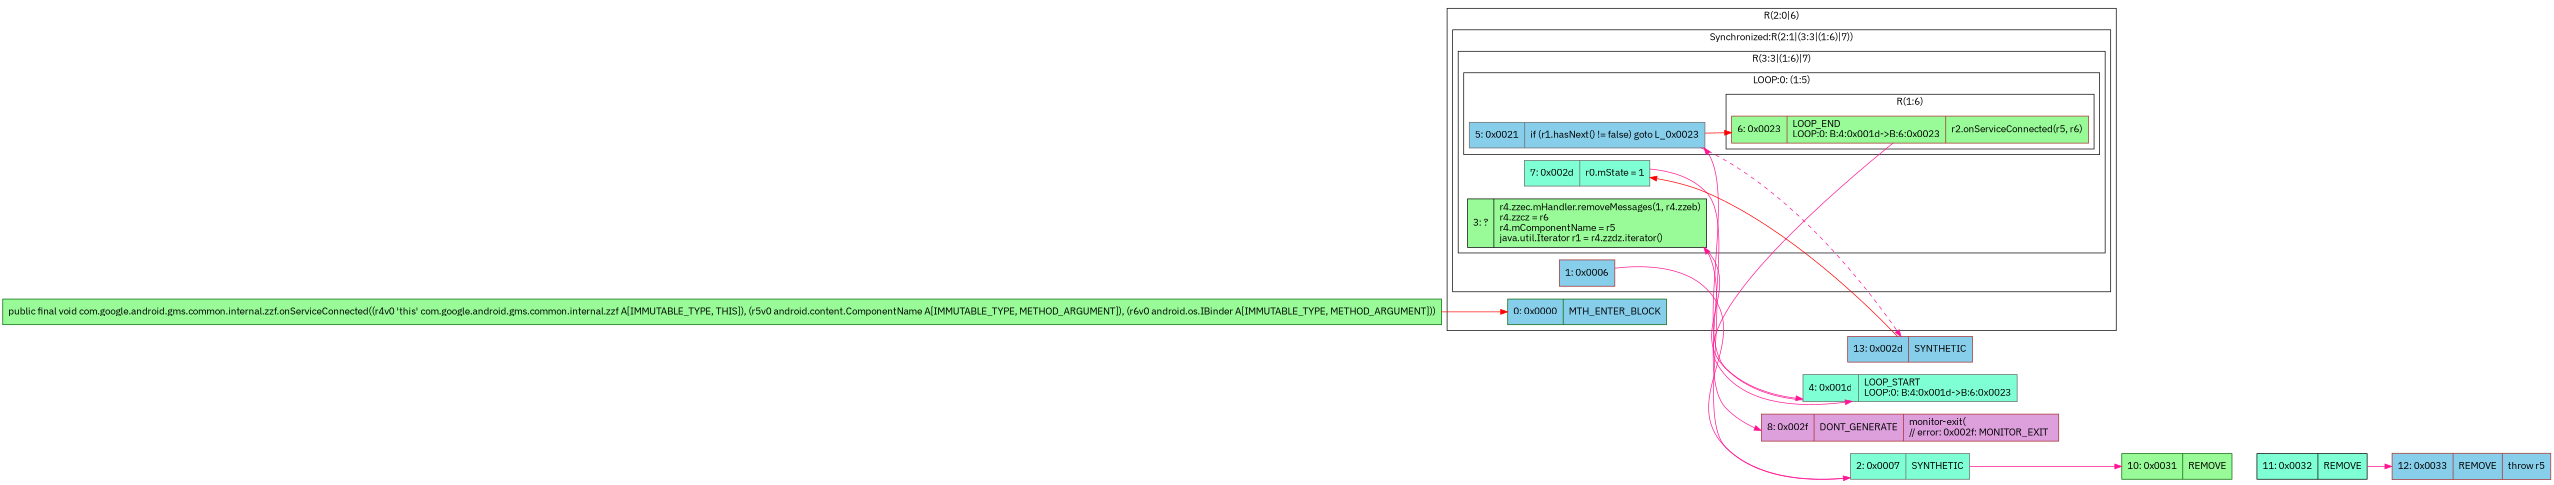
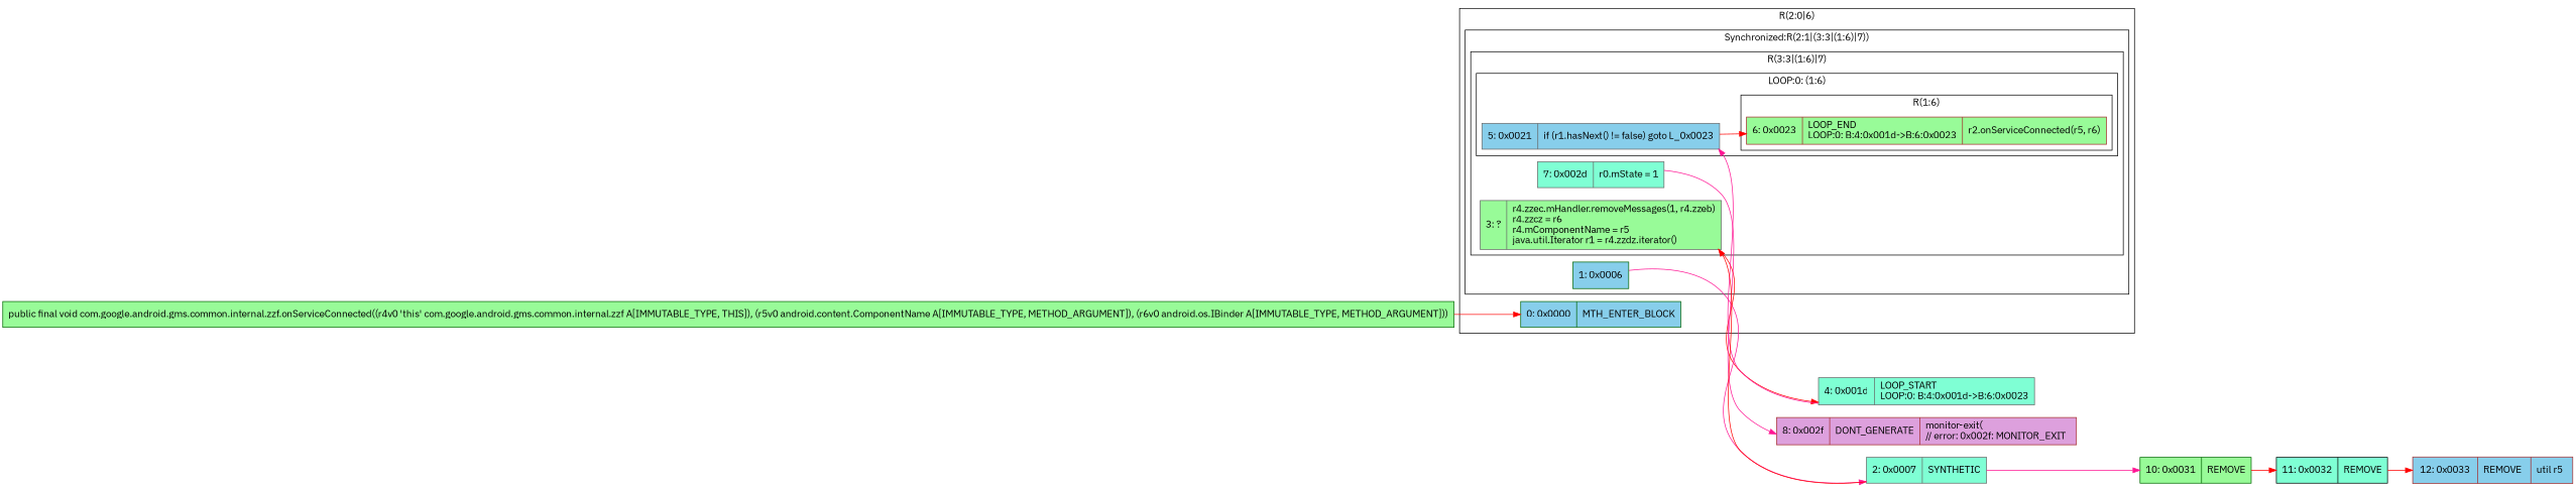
  digraph {
    fontname="IBM Plex Sans"
    rankdir=LR
    node [color=brown fillcolor=skyblue fontname="IBM Plex Sans" shape=record style=filled]
    edge [color=red fontname="IBM Plex Sans"]
    n1 [fillcolor=palegreen label="{6\:\ 0x0023|LOOP_END\lLOOP:0: B:4:0x001d\-\>B:6:0x0023\l|r2.onServiceConnected(r5, r6)\l}"]
    n2 [color=gray40 label="{5\:\ 0x0021|if (r1.hasNext() != false) goto L_0x0023\l}"]
-   n3 [color=black fillcolor=palegreen label="{3\:\ ?|r4.zzec.mHandler.removeMessages(1, r4.zzeb)\lr4.zzcz = r6\lr4.mComponentName = r5\ljava.util.Iterator r1 = r4.zzdz.iterator()\l}"]
+   n3 [color=gray40 fillcolor=palegreen label="{3\:\ ?|r4.zzec.mHandler.removeMessages(1, r4.zzeb)\lr4.zzcz = r6\lr4.mComponentName = r5\ljava.util.Iterator r1 = r4.zzdz.iterator()\l}"]
    n4 [color=gray40 fillcolor=aquamarine label="{7\:\ 0x002d|r0.mState = 1\l}"]
-   n5 [label="{1\:\ 0x0006}"]
+   n5 [color=darkgreen label="{1\:\ 0x0006}"]
    n6 [color=darkgreen label="{0\:\ 0x0000|MTH_ENTER_BLOCK\l}"]
    n7 [color=gray40 fillcolor=aquamarine label="{4\:\ 0x001d|LOOP_START\lLOOP:0: B:4:0x001d\-\>B:6:0x0023\l}"]
-   n8 [label="{13\:\ 0x002d|SYNTHETIC\l}"]
    n9 [fillcolor=plum label="{8\:\ 0x002f|DONT_GENERATE\l|monitor\-exit(\l\/\/ error: 0x002f: MONITOR_EXIT  \l}"]
    n10 [color=gray40 fillcolor=aquamarine label="{2\:\ 0x0007|SYNTHETIC\l}"]
    n11 [color=darkgreen fillcolor=palegreen label="{10\:\ 0x0031|REMOVE\l}"]
    n12 [color=black fillcolor=aquamarine label="{11\:\ 0x0032|REMOVE\l}"]
-   n13 [label="{12\:\ 0x0033|REMOVE\l|throw r5\l}"]
+   n13 [label="{12\:\ 0x0033|REMOVE\l|util r5\l}"]
    n14 [color=darkgreen fillcolor=palegreen label="{public final void com.google.android.gms.common.internal.zzf.onServiceConnected((r4v0 'this' com.google.android.gms.common.internal.zzf A[IMMUTABLE_TYPE, THIS]), (r5v0 android.content.ComponentName A[IMMUTABLE_TYPE, METHOD_ARGUMENT]), (r6v0 android.os.IBinder A[IMMUTABLE_TYPE, METHOD_ARGUMENT])) }"]
    subgraph cluster_1 {
      label="R(2:0|6)"
      n6
      subgraph cluster_2 {
        label="Synchronized:R(2:1|(3:3|(1:6)|7))"
        n5
        subgraph cluster_3 {
          label="R(3:3|(1:6)|7)"
          n3
          n4
          subgraph cluster_4 {
-           label="LOOP:0: (1:5)"
+           label="LOOP:0: (1:6)"
            n2
            subgraph cluster_5 {
              label="R(1:6)"
              n1
            }
          }
        }
      }
    }
-   n1 -> n7 [color=deeppink]
    n2 -> n1
-   n2 -> n8 [color=deeppink style=dashed]
-   n3 -> n7 [color=deeppink]
+   n3 -> n7
    n4 -> n9 [color=deeppink]
    n5 -> n10 [color=deeppink]
    n7 -> n2 [color=deeppink]
-   n8 -> n4
-   n10 -> n3 [color=deeppink]
+   n10 -> n3
    n10 -> n11 [color=deeppink]
-   n12 -> n13 [color=deeppink]
+   n11 -> n12
+   n12 -> n13
    n14 -> n6
  }
